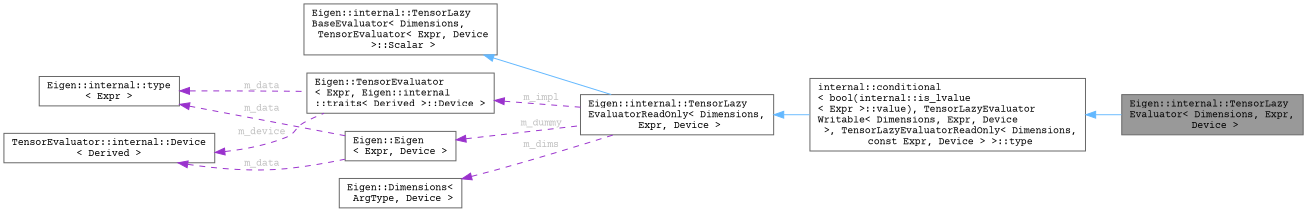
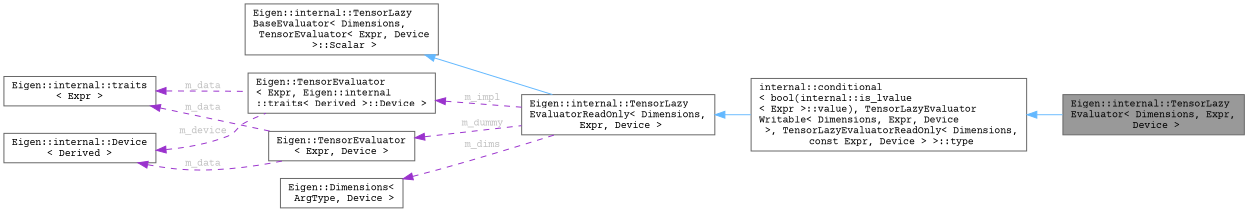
  digraph {
    fontname="Courier Prime"
    rankdir=LR
    node [color=gray40 fillcolor=white fontname="Courier Prime" fontsize=10 shape=box style=filled]
    edge [color=darkorchid3 dir=back fontname="Courier Prime" fontsize=10 labelfontname=Helvetica labelfontsize=10 style=dashed fontcolor=grey]
    n1 [fillcolor=grey60 fontcolor=black height=0.2 label="Eigen::internal::TensorLazy\lEvaluator\< Dimensions, Expr,\l Device \>" width=0.4]
    n2 [height=0.2 label="internal::conditional\l\< bool(internal::is_lvalue\l\< Expr \>::value), TensorLazyEvaluator\lWritable\< Dimensions, Expr, Device\l \>, TensorLazyEvaluatorReadOnly\< Dimensions,\l const Expr, Device \> \>::type" width=0.4]
    n3 [height=0.2 label="Eigen::internal::TensorLazy\lEvaluatorReadOnly\< Dimensions,\l Expr, Device \>" width=0.4]
    n4 [height=0.2 label="Eigen::internal::TensorLazy\lBaseEvaluator\< Dimensions,\l TensorEvaluator\< Expr, Device\l \>::Scalar \>" width=0.4]
    n5 [height=0.2 label="Eigen::TensorEvaluator\l\< Expr, Eigen::internal\l::traits\< Derived \>::Device \>" width=0.4]
-   n6 [height=0.2 label="Eigen::internal::type\l\< Expr \>" width=0.4]
-   n7 [height=0.2 label="Eigen::Eigen\l\< Expr, Device \>" width=0.4]
-   n8 [height=0.2 label="TensorEvaluator::internal::Device\l\< Derived \>" width=0.4]
+   n6 [height=0.2 label="Eigen::internal::traits\l\< Expr \>" width=0.4]
+   n7 [height=0.2 label="Eigen::TensorEvaluator\l\< Expr, Device \>" width=0.4]
+   n8 [height=0.2 label="Eigen::internal::Device\l\< Derived \>" width=0.4]
    n9 [height=0.2 label="Eigen::Dimensions\<\l ArgType, Device \>" width=0.4]
    n2 -> n1 [color=steelblue1 style=solid fontcolor=""]
    n3 -> n2 [color=steelblue1 style=solid fontcolor=""]
    n4 -> n3 [color=steelblue1 style=solid fontcolor=""]
    n5 -> n3 [label=" m_impl"]
    n6 -> n5 [label=" m_data"]
    n6 -> n7 [label=" m_data"]
    n7 -> n3 [label=" m_dummy"]
    n8 -> n5 [label=" m_device"]
    n8 -> n7 [label=" m_data"]
    n9 -> n3 [label=" m_dims"]
  }
